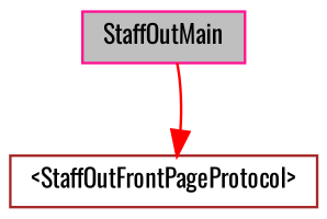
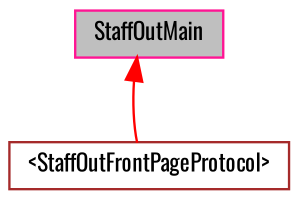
  digraph {
    fontname=Oswald
    node [fontname=Oswald fontsize=10 shape=record style=filled]
    n1 [color=deeppink fillcolor=grey75 fontcolor=black height=0.2 label=StaffOutMain width=0.4]
    n2 [color=brown fillcolor=white height=0.2 label="\<StaffOutFrontPageProtocol\>" width=0.4]
-   n2 -> n1 [color=red dir=back fontname=Oswald fontsize=10 labelfontname=Helvetica labelfontsize=10 style=solid]
+   n1 -> n2 [color=red dir=back fontname=Oswald fontsize=10 labelfontname=Helvetica labelfontsize=10 style=solid]
  }
